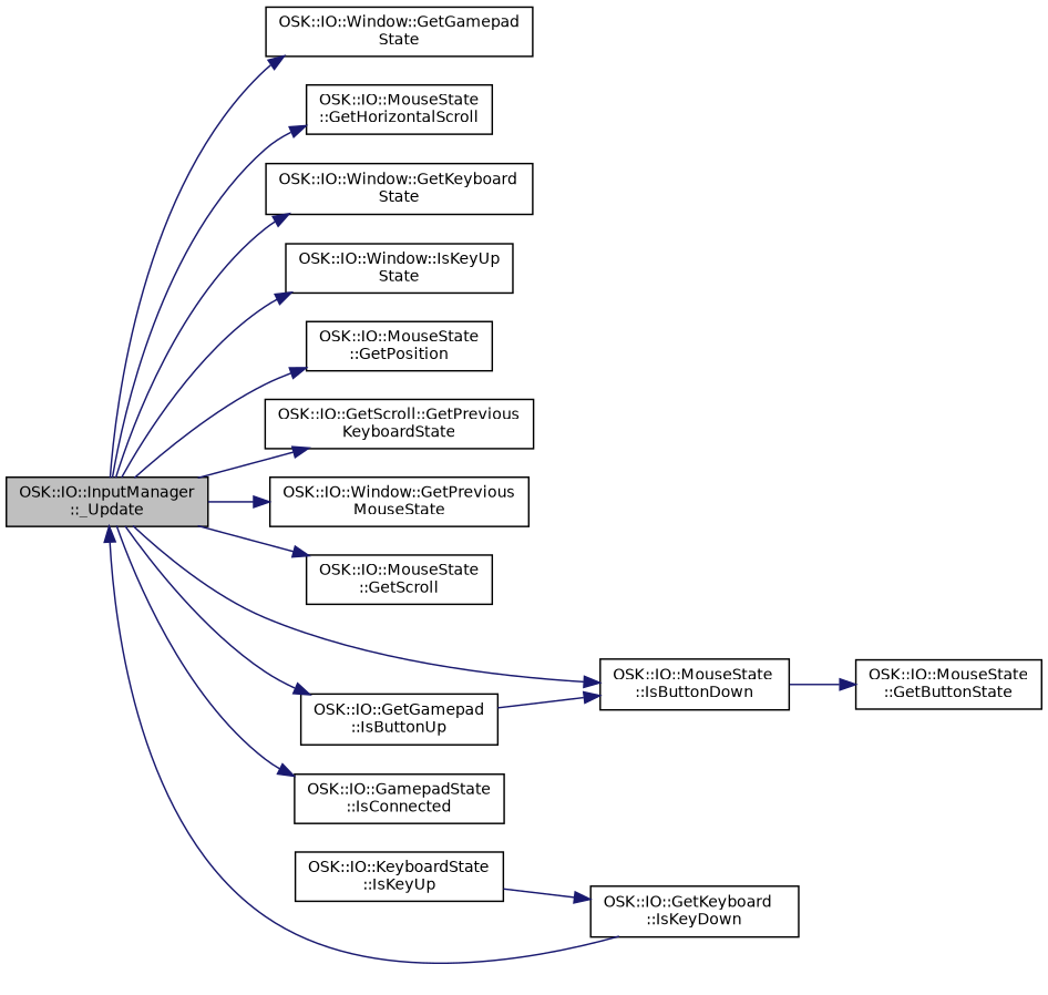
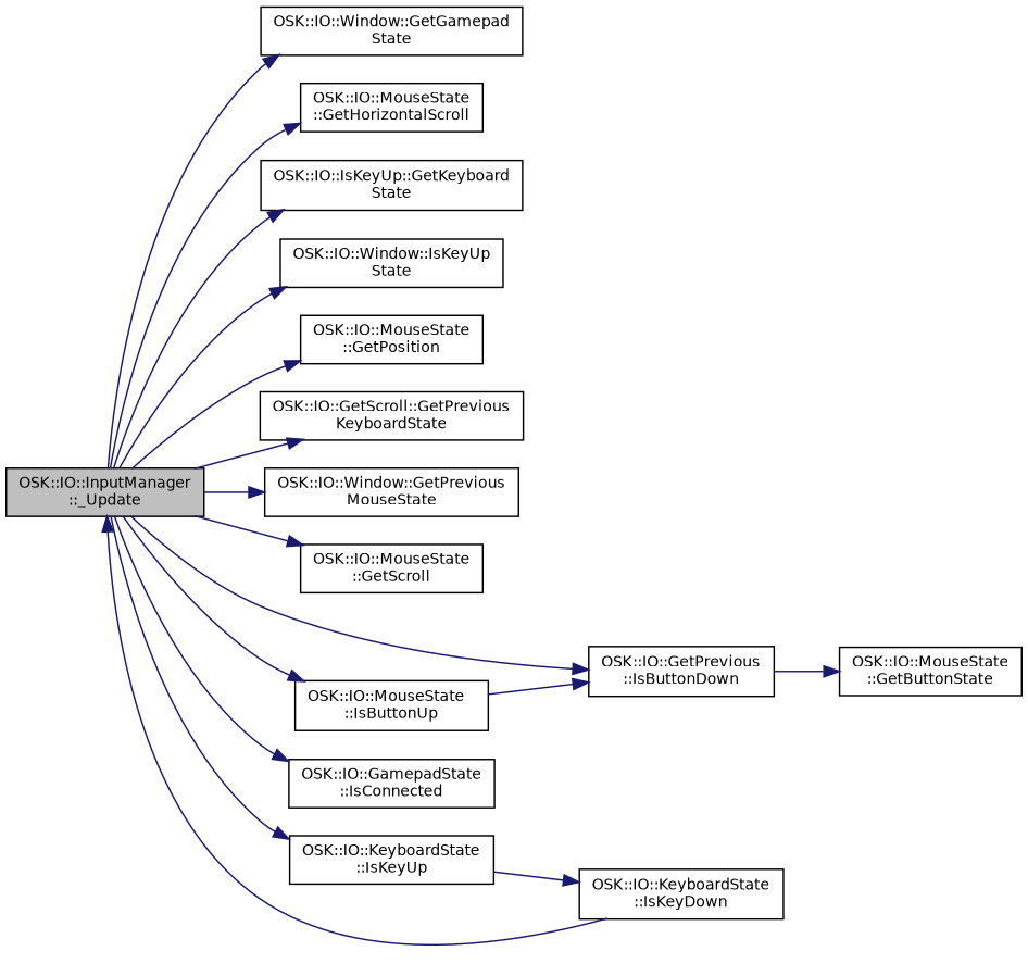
  digraph {
    rankdir=LR
    node [color=black fillcolor=white fontname=Helvetica fontsize=10 shape=record style=filled]
    edge [color=midnightblue fontname=Helvetica fontsize=10 labelfontname=Helvetica labelfontsize=10 style=solid]
    n1 [fillcolor=grey75 fontcolor=black height=0.2 label="OSK::IO::InputManager\l::_Update" width=0.4]
    n2 [height=0.2 label="OSK::IO::Window::GetGamepad\lState" width=0.4]
    n3 [height=0.2 label="OSK::IO::MouseState\l::GetHorizontalScroll" width=0.4]
-   n4 [height=0.2 label="OSK::IO::Window::GetKeyboard\lState" width=0.4]
+   n4 [height=0.2 label="OSK::IO::IsKeyUp::GetKeyboard\lState" width=0.4]
    n5 [height=0.2 label="OSK::IO::Window::IsKeyUp\lState" width=0.4]
    n6 [height=0.2 label="OSK::IO::MouseState\l::GetPosition" width=0.4]
    n7 [height=0.2 label="OSK::IO::GetScroll::GetPrevious\lKeyboardState" width=0.4]
    n8 [height=0.2 label="OSK::IO::Window::GetPrevious\lMouseState" width=0.4]
    n9 [height=0.2 label="OSK::IO::MouseState\l::GetScroll" width=0.4]
-   n10 [height=0.2 label="OSK::IO::MouseState\l::IsButtonDown" width=0.4]
-   n11 [height=0.2 label="OSK::IO::GetGamepad\l::IsButtonUp" width=0.4]
+   n10 [height=0.2 label="OSK::IO::GetPrevious\l::IsButtonDown" width=0.4]
+   n11 [height=0.2 label="OSK::IO::MouseState\l::IsButtonUp" width=0.4]
    n12 [height=0.2 label="OSK::IO::GamepadState\l::IsConnected" width=0.4]
    n13 [height=0.2 label="OSK::IO::KeyboardState\l::IsKeyUp" width=0.4]
    n14 [height=0.2 label="OSK::IO::MouseState\l::GetButtonState" width=0.4]
-   n15 [height=0.2 label="OSK::IO::GetKeyboard\l::IsKeyDown" width=0.4]
+   n15 [height=0.2 label="OSK::IO::KeyboardState\l::IsKeyDown" width=0.4]
    n1 -> n2
    n1 -> n3
    n1 -> n4
    n1 -> n5
    n1 -> n6
    n1 -> n7
    n1 -> n8
    n1 -> n9
    n1 -> n10
    n1 -> n11
    n1 -> n12
+   n1 -> n13
    n10 -> n14
    n11 -> n10
    n13 -> n15
    n15 -> n1
  }
